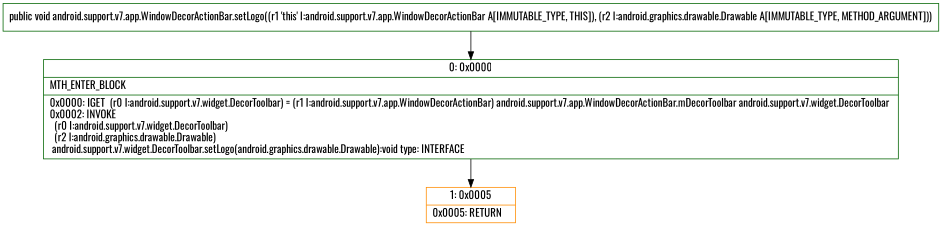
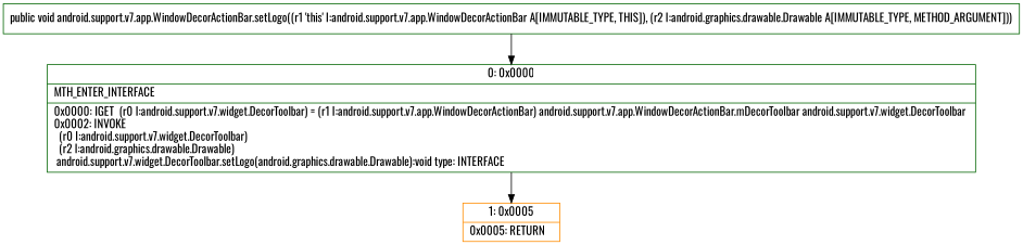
  digraph {
    fontname=Oswald
    node [shape=record color=darkgreen fontname=Oswald]
    edge [fontname=Oswald]
-   n1 [label="{0\:\ 0x0000|MTH_ENTER_BLOCK\l|0x0000: IGET  (r0 I:android.support.v7.widget.DecorToolbar) = (r1 I:android.support.v7.app.WindowDecorActionBar) android.support.v7.app.WindowDecorActionBar.mDecorToolbar android.support.v7.widget.DecorToolbar \l0x0002: INVOKE  \l  (r0 I:android.support.v7.widget.DecorToolbar)\l  (r2 I:android.graphics.drawable.Drawable)\l android.support.v7.widget.DecorToolbar.setLogo(android.graphics.drawable.Drawable):void type: INTERFACE \l}"]
+   n1 [label="{0\:\ 0x0000|MTH_ENTER_INTERFACE\l|0x0000: IGET  (r0 I:android.support.v7.widget.DecorToolbar) = (r1 I:android.support.v7.app.WindowDecorActionBar) android.support.v7.app.WindowDecorActionBar.mDecorToolbar android.support.v7.widget.DecorToolbar \l0x0002: INVOKE  \l  (r0 I:android.support.v7.widget.DecorToolbar)\l  (r2 I:android.graphics.drawable.Drawable)\l android.support.v7.widget.DecorToolbar.setLogo(android.graphics.drawable.Drawable):void type: INTERFACE \l}"]
    n2 [label="{1\:\ 0x0005|0x0005: RETURN   \l}" color=darkorange]
    n3 [label="{public void android.support.v7.app.WindowDecorActionBar.setLogo((r1 'this' I:android.support.v7.app.WindowDecorActionBar A[IMMUTABLE_TYPE, THIS]), (r2 I:android.graphics.drawable.Drawable A[IMMUTABLE_TYPE, METHOD_ARGUMENT])) }"]
    n1 -> n2
    n3 -> n1
  }
